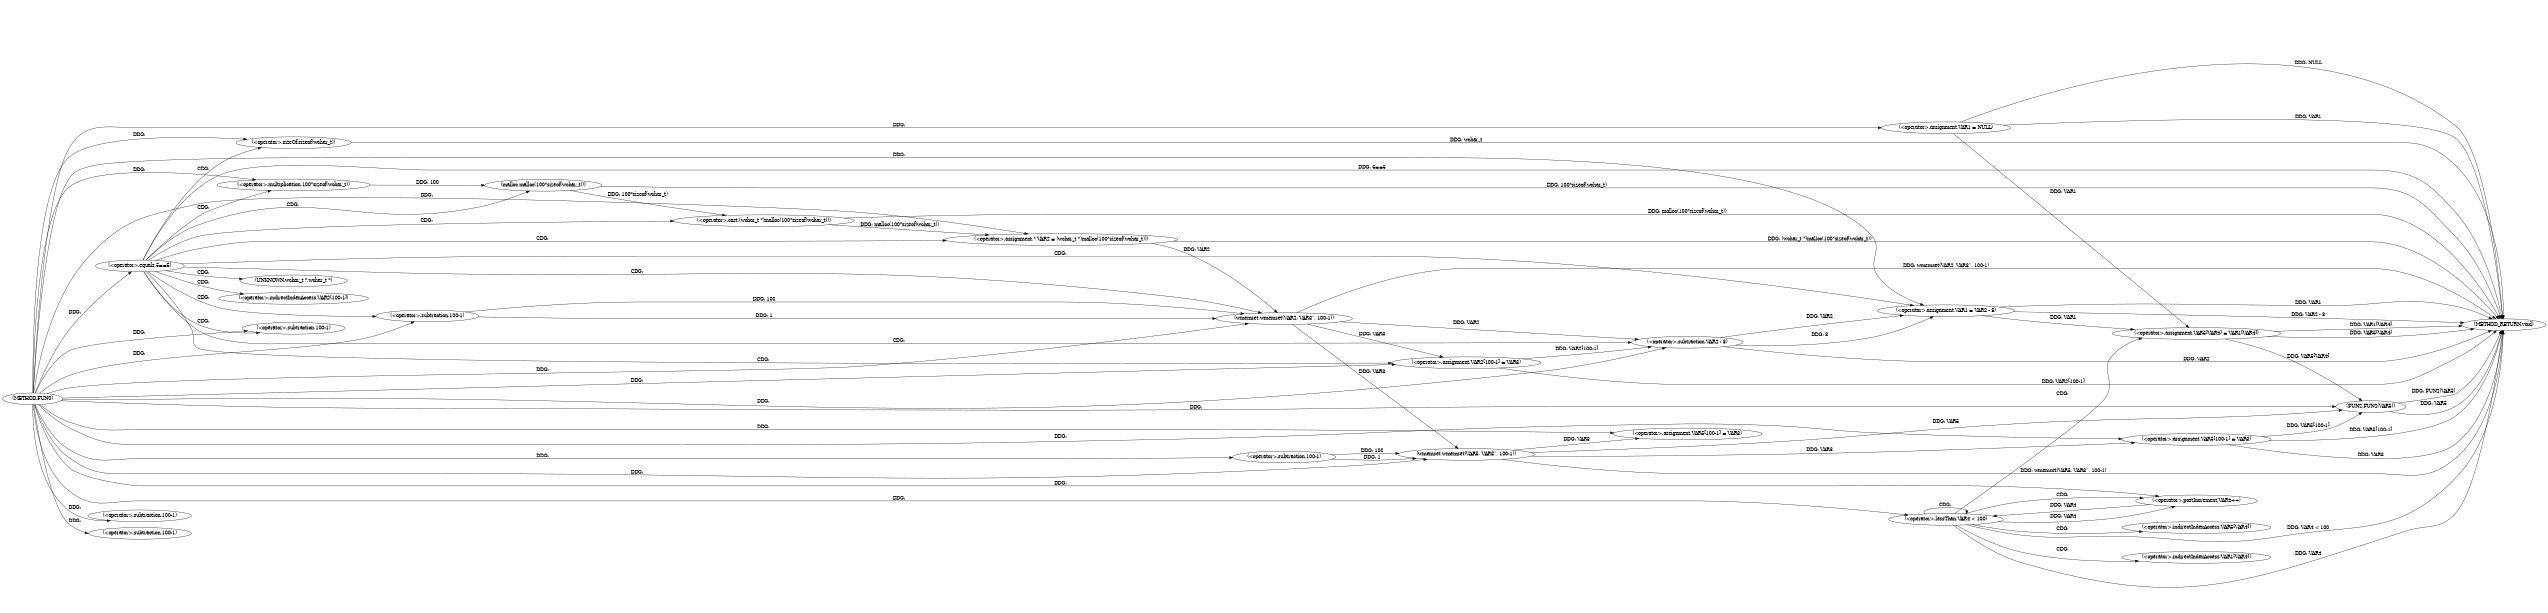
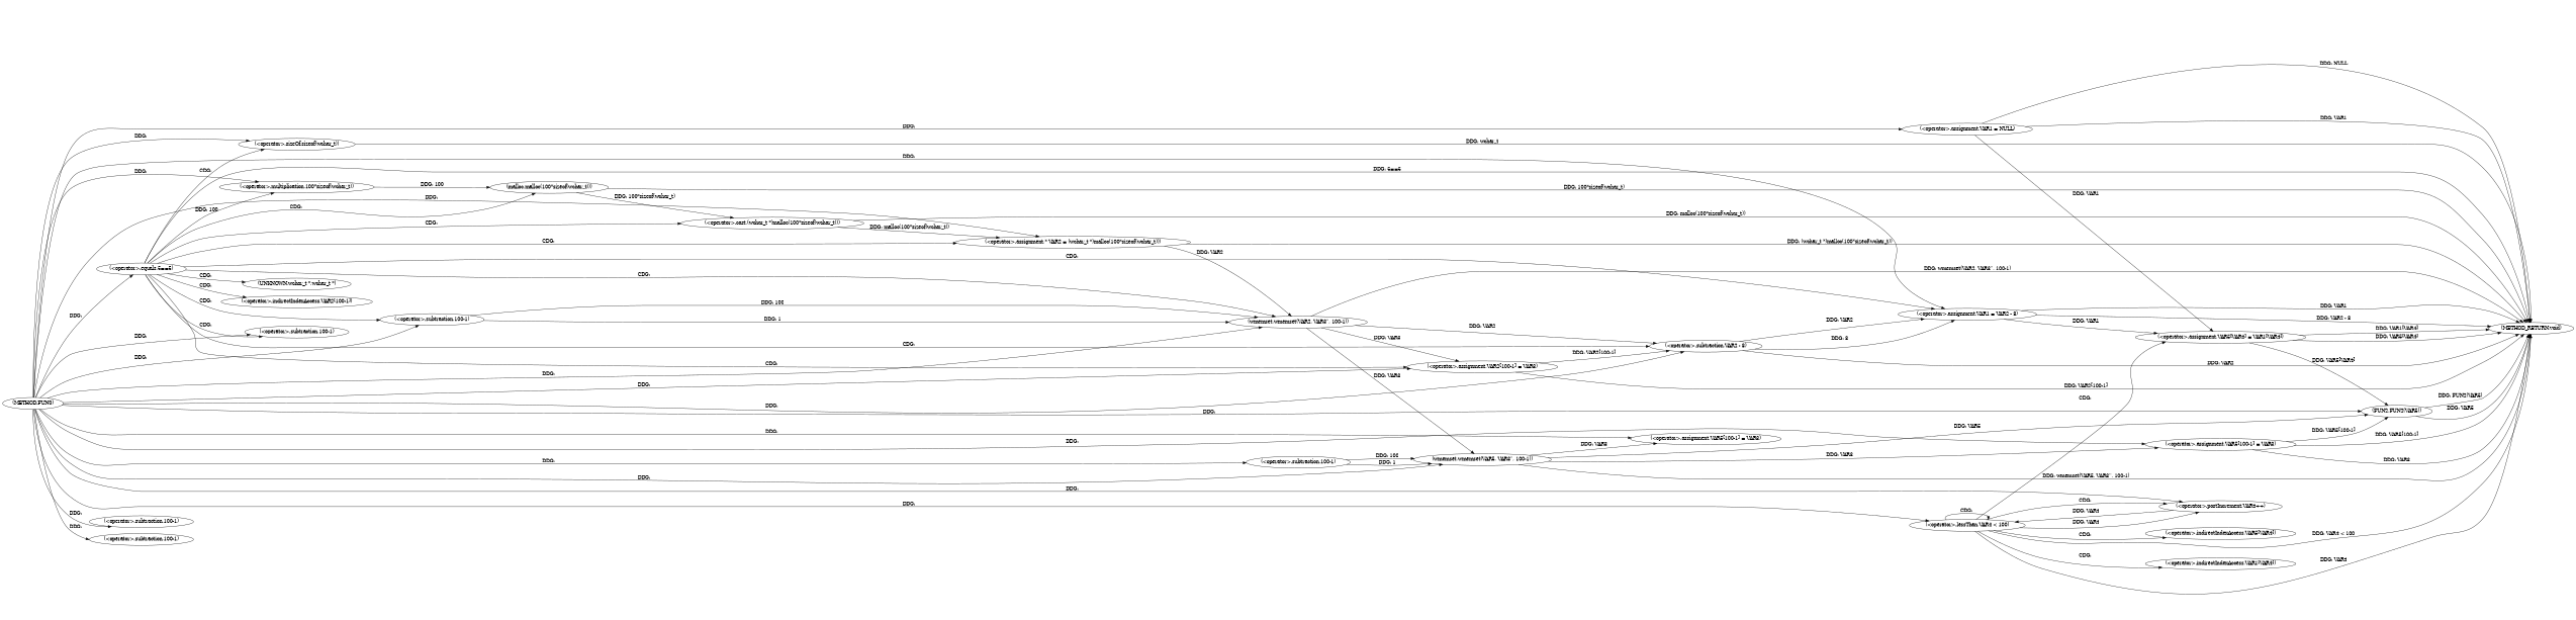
  digraph {
    rankdir=LR
    n1 [label="(METHOD,FUN0)"]
    n2 [label="(<operator>.assignment,VAR1 = NULL)"]
    n3 [label="(<operator>.equals,5==5)"]
    n4 [label="(<operator>.assignment,* VAR2 = (wchar_t *)malloc(100*sizeof(wchar_t)))"]
    n5 [label="(<operator>.multiplication,100*sizeof(wchar_t))"]
    n6 [label="(<operator>.sizeOf,sizeof(wchar_t))"]
    n7 [label="(wmemset,wmemset(VAR2, VAR3'', 100-1))"]
    n8 [label="(<operator>.subtraction,100-1)"]
    n9 [label="(<operator>.assignment,VAR2[100-1] = VAR3)"]
    n10 [label="(<operator>.subtraction,100-1)"]
    n11 [label="(<operator>.assignment,VAR1 = VAR2 - 8)"]
    n12 [label="(<operator>.subtraction,VAR2 - 8)"]
    n13 [label="(wmemset,wmemset(VAR5, VAR3'', 100-1))"]
    n14 [label="(<operator>.subtraction,100-1)"]
    n15 [label="(<operator>.assignment,VAR5[100-1] = VAR3)"]
    n16 [label="(<operator>.subtraction,100-1)"]
    n17 [label="(<operator>.lessThan,VAR4 < 100)"]
    n18 [label="(<operator>.postIncrement,VAR4++)"]
    n19 [label="(<operator>.assignment,VAR5[100-1] = VAR3)"]
    n20 [label="(<operator>.subtraction,100-1)"]
    n21 [label="(FUN2,FUN2(VAR5))"]
    n22 [label="(METHOD_RETURN,void)"]
    n23 [label="(<operator>.assignment,VAR5[VAR4] = VAR1[VAR4])"]
    n24 [label="(<operator>.cast,(wchar_t *)malloc(100*sizeof(wchar_t)))"]
    n25 [label="(malloc,malloc(100*sizeof(wchar_t)))"]
    n26 [label="(UNKNOWN,wchar_t *,wchar_t *)"]
    n27 [label="(<operator>.indirectIndexAccess,VAR2[100-1])"]
    n28 [label="(<operator>.indirectIndexAccess,VAR5[VAR4])"]
    n29 [label="(<operator>.indirectIndexAccess,VAR1[VAR4])"]
    n1 -> n2 [label="DDG: "]
    n1 -> n3 [label="DDG: "]
    n1 -> n4 [label="DDG: "]
    n1 -> n5 [label="DDG: "]
    n1 -> n6 [label="DDG: "]
    n1 -> n7 [label="DDG: "]
    n1 -> n8 [label="DDG: "]
    n1 -> n9 [label="DDG: "]
    n1 -> n10 [label="DDG: "]
    n1 -> n11 [label="DDG: "]
    n1 -> n12 [label="DDG: "]
    n1 -> n13 [label="DDG: "]
    n1 -> n14 [label="DDG: "]
    n1 -> n15 [label="DDG: "]
    n1 -> n16 [label="DDG: "]
    n1 -> n17 [label="DDG: "]
    n1 -> n18 [label="DDG: "]
    n1 -> n19 [label="DDG: "]
    n1 -> n20 [label="DDG: "]
    n1 -> n21 [label="DDG: "]
    n2 -> n22 [label="DDG: NULL"]
    n2 -> n22 [label="DDG: VAR1"]
    n2 -> n23 [label="DDG: VAR1"]
    n3 -> n4 [label="CDG: "]
-   n3 -> n5 [label="CDG: "]
+   n3 -> n5 [label="DDG: 100"]
    n3 -> n6 [label="CDG: "]
    n3 -> n7 [label="CDG: "]
    n3 -> n8 [label="CDG: "]
    n3 -> n9 [label="CDG: "]
    n3 -> n10 [label="CDG: "]
    n3 -> n11 [label="CDG: "]
    n3 -> n12 [label="CDG: "]
    n3 -> n22 [label="DDG: 5==5"]
    n3 -> n24 [label="CDG: "]
    n3 -> n25 [label="CDG: "]
    n3 -> n26 [label="CDG: "]
    n3 -> n27 [label="CDG: "]
    n4 -> n7 [label="DDG: VAR2"]
    n4 -> n22 [label="DDG: (wchar_t *)malloc(100*sizeof(wchar_t))"]
    n5 -> n25 [label="DDG: 100"]
    n6 -> n22 [label="DDG: wchar_t"]
    n7 -> n9 [label="DDG: VAR3"]
    n7 -> n12 [label="DDG: VAR2"]
    n7 -> n13 [label="DDG: VAR3"]
    n7 -> n22 [label="DDG: wmemset(VAR2, VAR3'', 100-1)"]
    n8 -> n7 [label="DDG: 100"]
    n8 -> n7 [label="DDG: 1"]
    n9 -> n12 [label="DDG: VAR2[100-1]"]
    n9 -> n22 [label="DDG: VAR2[100-1]"]
    n11 -> n22 [label="DDG: VAR1"]
    n11 -> n22 [label="DDG: VAR2 - 8"]
    n11 -> n23 [label="DDG: VAR1"]
    n12 -> n11 [label="DDG: VAR2"]
    n12 -> n11 [label="DDG: 8"]
    n12 -> n22 [label="DDG: VAR2"]
    n13 -> n15 [label="DDG: VAR3"]
    n13 -> n19 [label="DDG: VAR3"]
    n13 -> n21 [label="DDG: VAR5"]
    n13 -> n22 [label="DDG: wmemset(VAR5, VAR3'', 100-1)"]
    n14 -> n13 [label="DDG: 100"]
    n14 -> n13 [label="DDG: 1"]
    n17 -> n17 [label="CDG: "]
    n17 -> n18 [label="DDG: VAR4"]
    n17 -> n18 [label="CDG: "]
    n17 -> n22 [label="DDG: VAR4 < 100"]
    n17 -> n22 [label="DDG: VAR4"]
    n17 -> n23 [label="CDG: "]
    n17 -> n28 [label="CDG: "]
    n17 -> n29 [label="CDG: "]
    n18 -> n17 [label="DDG: VAR4"]
    n19 -> n21 [label="DDG: VAR5[100-1]"]
    n19 -> n22 [label="DDG: VAR3"]
    n19 -> n22 [label="DDG: VAR5[100-1]"]
    n21 -> n22 [label="DDG: VAR5"]
    n21 -> n22 [label="DDG: FUN2(VAR5)"]
    n23 -> n21 [label="DDG: VAR5[VAR4]"]
    n23 -> n22 [label="DDG: VAR1[VAR4]"]
    n23 -> n22 [label="DDG: VAR5[VAR4]"]
    n24 -> n4 [label="DDG: malloc(100*sizeof(wchar_t))"]
    n24 -> n22 [label="DDG: malloc(100*sizeof(wchar_t))"]
    n25 -> n22 [label="DDG: 100*sizeof(wchar_t)"]
    n25 -> n24 [label="DDG: 100*sizeof(wchar_t)"]
  }
